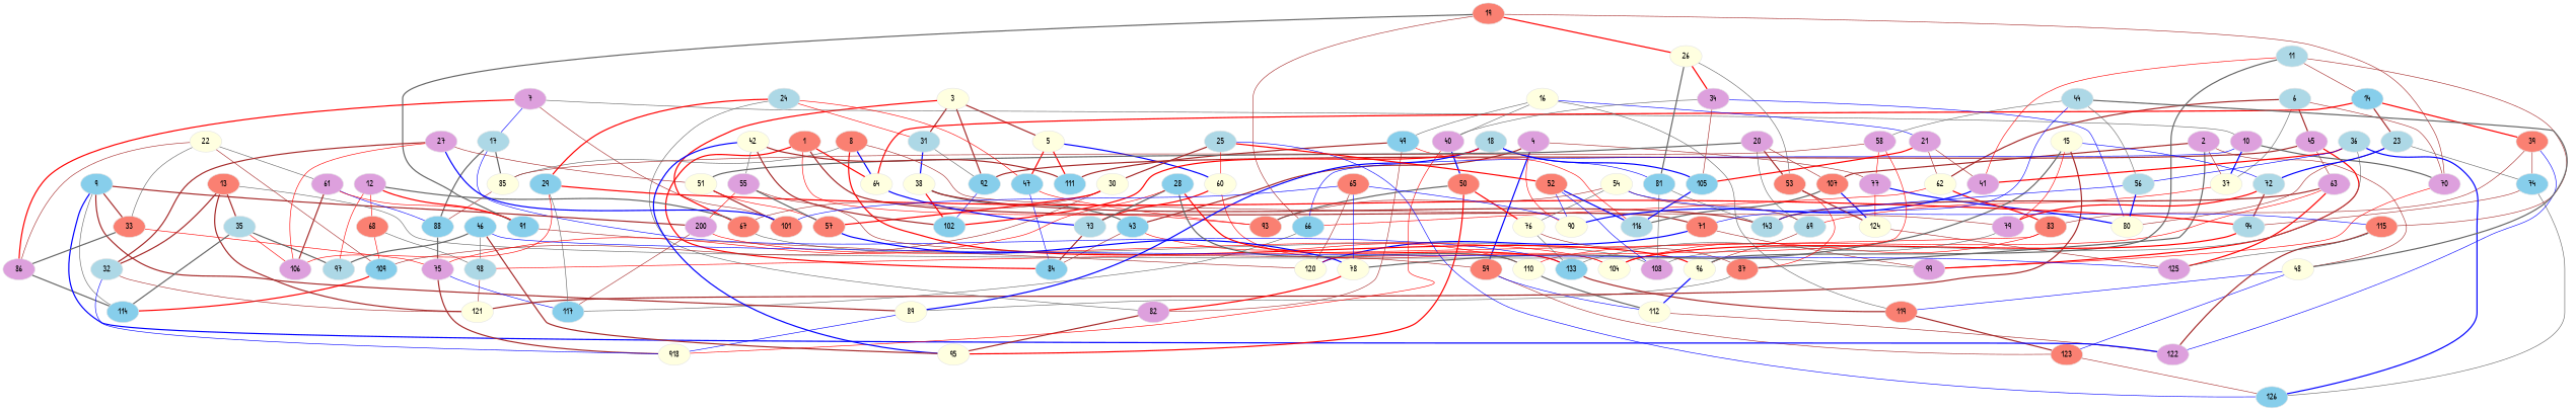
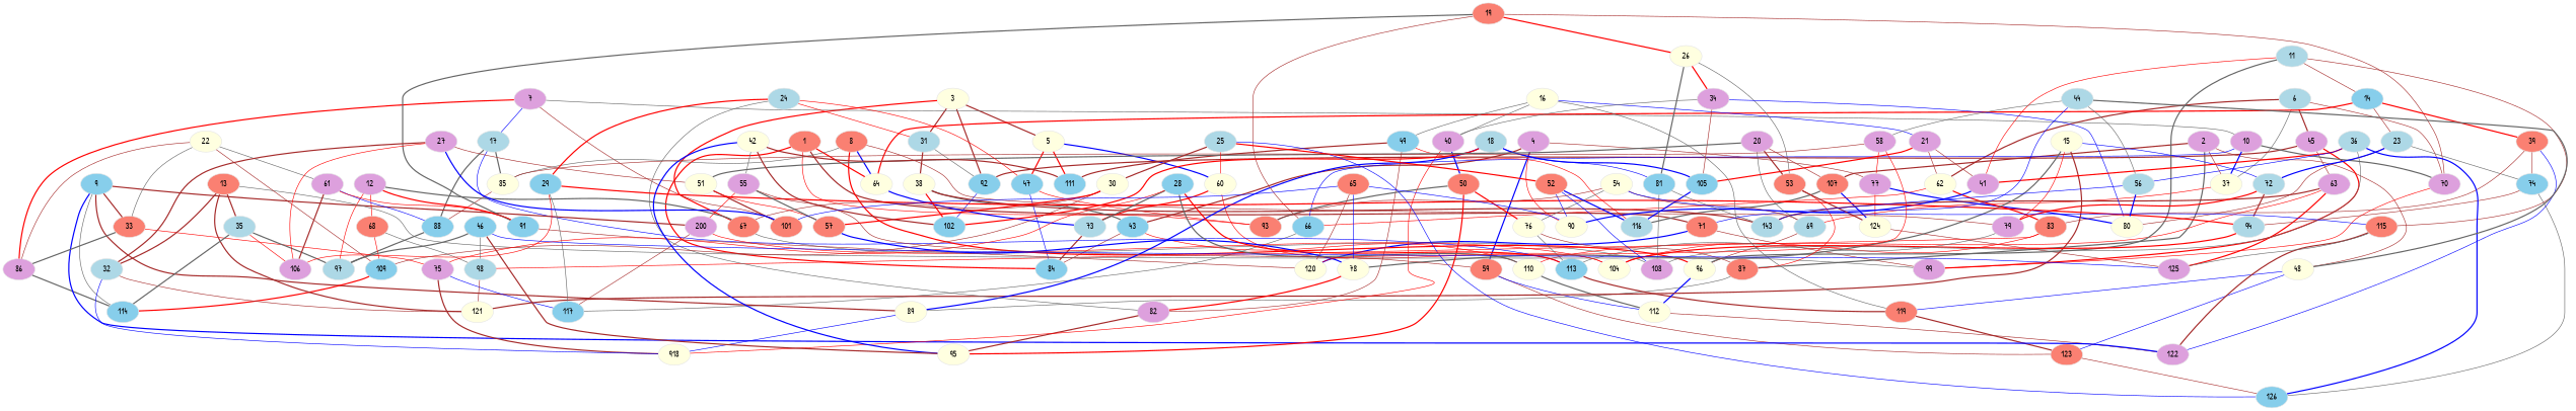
  graph {
    fontname="Patrick Hand"
    node [color=gray90 fillcolor=lightyellow fontname="Patrick Hand" style=filled]
    edge [color=brown fontname="Patrick Hand" style=solid]
    1 [fillcolor=salmon]
    64
    71 [fillcolor=salmon]
    84 [fillcolor=skyblue]
    93 [fillcolor=salmon]
    73 [fillcolor=lightblue]
    99 [fillcolor=plum]
    120
    2 [fillcolor=plum]
    37
    48
    87 [fillcolor=salmon]
    107 [fillcolor=salmon]
    69 [fillcolor=lightblue]
    119 [fillcolor=salmon]
    123 [fillcolor=salmon]
    89
    116 [fillcolor=lightblue]
    124
    3
    5
    31 [fillcolor=lightblue]
    67 [fillcolor=salmon]
    92 [fillcolor=skyblue]
    47 [fillcolor=skyblue]
    60
    111 [fillcolor=skyblue]
    38
    108 [fillcolor=plum]
    102 [fillcolor=skyblue]
    4 [fillcolor=plum]
    43 [fillcolor=skyblue]
    59 [fillcolor=salmon]
    77 [fillcolor=plum]
    90
    110
    112
    80
    104
    6 [fillcolor=lightblue]
    45 [fillcolor=plum]
    62
    70 [fillcolor=plum]
    63 [fillcolor=plum]
    66 [fillcolor=skyblue]
    83 [fillcolor=salmon]
    7 [fillcolor=plum]
    10 [fillcolor=plum]
    17 [fillcolor=lightblue]
    86 [fillcolor=plum]
    101 [fillcolor=salmon]
    85
    88 [fillcolor=skyblue]
-   113 [fillcolor=skyblue label=133]
+   113 [fillcolor=skyblue]
    114 [fillcolor=skyblue]
    8 [fillcolor=salmon]
    79 [fillcolor=plum]
    96
    9 [fillcolor=skyblue]
    33 [fillcolor=salmon]
    n61 [fillcolor=plum label=200]
    122 [fillcolor=plum]
    75 [fillcolor=plum]
    n64 [label=918]
    117 [fillcolor=skyblue]
    11 [fillcolor=lightblue]
    14 [fillcolor=skyblue]
    41 [fillcolor=plum]
    115 [fillcolor=salmon]
    23 [fillcolor=lightblue]
    39 [fillcolor=salmon]
    125 [fillcolor=plum]
    12 [fillcolor=plum]
    68 [fillcolor=salmon]
    91 [fillcolor=skyblue]
    97 [fillcolor=lightblue]
    109 [fillcolor=skyblue]
    98 [fillcolor=lightblue]
    13 [fillcolor=salmon]
    32 [fillcolor=lightblue]
    35 [fillcolor=lightblue]
    121
    106 [fillcolor=plum]
    72 [fillcolor=lightblue]
    74 [fillcolor=skyblue]
    15
    78
    94 [fillcolor=lightblue]
    82 [fillcolor=plum]
    21 [fillcolor=plum]
    16
    40 [fillcolor=plum]
    49 [fillcolor=skyblue]
    105 [fillcolor=skyblue]
    50 [fillcolor=salmon]
    18 [fillcolor=lightblue]
    81 [fillcolor=skyblue]
    n98 [fillcolor=lightblue label=143]
    19 [fillcolor=salmon]
    26
    53 [fillcolor=salmon]
    34 [fillcolor=plum]
    20 [fillcolor=plum]
    51
    57 [fillcolor=salmon]
    22
    61 [fillcolor=plum]
    126 [fillcolor=skyblue]
    24 [fillcolor=lightblue]
    29 [fillcolor=skyblue]
    95
    25 [fillcolor=lightblue]
    30
    52 [fillcolor=salmon]
    27 [fillcolor=plum]
    28 [fillcolor=skyblue]
    36 [fillcolor=lightblue]
    56 [fillcolor=lightblue]
    76
    42
    55 [fillcolor=plum]
    44 [fillcolor=lightblue]
    58 [fillcolor=plum]
    46 [fillcolor=skyblue]
    54
    65 [fillcolor=salmon]
    1 -- 64 [color=red style=bold]
    1 -- 71 [style=bold]
    1 -- 84 [color=red style=bold]
    1 -- 93 [color=red]
    64 -- 73 [color=blue style=bold]
    71 -- 99
    71 -- 120 [color=blue style=bold]
    73 -- 84 [style=bold]
    2 -- 37
    2 -- 48
    2 -- 87 [color=gray40 style=bold]
    2 -- 107 [style=bold]
    37 -- 69 [color=red]
    48 -- 119 [color=blue]
    48 -- 123 [color=blue]
    87 -- 89 [color=gray40]
    107 -- 116 [color=gray40 style=bold]
    107 -- 124 [color=blue style=bold]
    69 -- 96
    119 -- 123 [style=bold]
    123 -- 126
    89 -- n64 [color=blue]
    124 -- 125
    3 -- 5 [style=bold]
    3 -- 31 [style=bold]
    3 -- 67 [color=red style=bold]
    3 -- 92 [style=bold]
    5 -- 47 [color=red style=bold]
    5 -- 60 [color=blue style=bold]
    5 -- 111 [color=red style=bold]
    31 -- 92 [color=gray40]
-   31 -- 38 [color=blue style=bold]
+   31 -- 38 [style=bold]
    67 -- 108 [color=gray40]
    92 -- 102 [color=blue]
    47 -- 84 [color=blue]
    47 -- 93 [color=red]
    60 -- 73 [color=red style=bold]
    60 -- 104 [color=red]
    38 -- 102 [color=red style=bold]
    38 -- 43 [color=gray40 style=bold]
    38 -- n98 [style=bold]
    4 -- 43 [style=bold]
    4 -- 59 [color=blue style=bold]
    4 -- 77
    4 -- 90 [color=red]
    43 -- 84
    43 -- 110 [color=red]
    59 -- 123
    59 -- 112 [color=blue]
    77 -- 124 [color=red]
    77 -- 80 [color=blue style=bold]
    110 -- 112 [color=gray40 style=bold]
    112 -- 122
    6 -- 37 [color=gray40]
    6 -- 45 [style=bold]
    6 -- 62 [style=bold]
    6 -- 70
    45 -- 99 [color=red style=bold]
    45 -- 92 [style=bold]
    45 -- 63
    62 -- 66 [color=red]
    62 -- 83 [color=red style=bold]
    70 -- 99 [color=red]
    63 -- 110 [color=red]
    63 -- 125 [color=red style=bold]
    63 -- n98 [style=bold]
    66 -- 117 [color=gray40]
    83 -- 104 [color=red]
    83 -- 98 [color=red]
    7 -- 10 [color=gray40]
    7 -- 17 [color=blue]
    7 -- 86 [color=red style=bold]
    7 -- 101
    10 -- 37 [color=blue style=bold]
    10 -- 70 [color=gray40 style=bold]
    10 -- 66 [color=blue]
    17 -- 85 [color=gray40 style=bold]
    17 -- 88 [color=gray40 style=bold]
    17 -- 113 [color=blue]
    86 -- 114 [color=gray40 style=bold]
    85 -- 88
-   88 -- 75 [color=gray40 style=bold]
+   88 -- 97 [color=gray40 style=bold]
    113 -- 119 [style=bold]
    8 -- 64 [color=blue style=bold]
    8 -- 85 [color=gray40]
    8 -- 79
    8 -- 96 [color=red style=bold]
    79 -- 113 [color=gray40]
    96 -- 112 [color=blue style=bold]
    9 -- 89 [style=bold]
    9 -- 114 [color=gray40]
    9 -- 33 [style=bold]
    9 -- n61 [style=bold]
    9 -- 122 [color=blue style=bold]
    33 -- 86 [color=gray40 style=bold]
    33 -- 75 [color=red]
    n61 -- 104 [color=red]
    n61 -- 117
    75 -- n64 [style=bold]
    75 -- 117 [color=blue]
    11 -- 96 [color=gray40 style=bold]
    11 -- 14
    11 -- 41 [color=red]
    11 -- 115
    14 -- 64 [color=red style=bold]
-   14 -- 23 [style=bold]
+   14 -- 23
    14 -- 39 [color=red style=bold]
    41 -- 90 [color=blue style=bold]
    115 -- 122 [style=bold]
    115 -- 125 [color=gray40]
    23 -- 80
    23 -- 72 [color=blue style=bold]
    23 -- 74 [color=gray40]
    39 -- 83
    39 -- 122 [color=blue]
    39 -- 74
    12 -- 67 [color=gray40 style=bold]
    12 -- 68 [color=red]
    12 -- 91 [color=red style=bold]
    12 -- 97 [color=red]
    68 -- 109 [color=red]
    68 -- 98 [color=gray40]
    91 -- 120
    109 -- 114 [color=red style=bold]
    98 -- 121
    13 -- 99 [color=gray40]
    13 -- 32 [style=bold]
    13 -- 35 [style=bold]
    13 -- 121 [style=bold]
    32 -- n64 [color=blue]
    32 -- 121
    35 -- 114 [color=gray40 style=bold]
    35 -- 97 [color=gray40 style=bold]
    35 -- 106 [color=red]
    72 -- 79 [color=red style=bold]
    72 -- 94 [style=bold]
    74 -- 94
    74 -- 126 [color=gray40]
    15 -- 79 [color=red]
    15 -- 121 [style=bold]
    15 -- 72 [color=blue]
    15 -- 78 [color=gray40 style=bold]
    78 -- 82 [color=red style=bold]
    94 -- 104 [color=red style=bold]
    82 -- 95 [style=bold]
    21 -- 62
    21 -- 41
    21 -- 105 [color=red style=bold]
    16 -- 119 [color=gray40]
    16 -- 21 [color=blue]
    16 -- 40 [color=gray40]
    16 -- 49 [color=gray40]
    40 -- n64 [color=red]
    40 -- 50 [color=blue style=bold]
    49 -- 116 [color=red]
    49 -- 111 [style=bold]
    49 -- 82
    105 -- 116 [color=blue style=bold]
    50 -- 93 [color=gray40 style=bold]
    50 -- 95 [color=red style=bold]
    50 -- 76 [color=red style=bold]
    18 -- 89 [color=blue style=bold]
    18 -- 102 [color=red style=bold]
    18 -- 105 [color=blue style=bold]
    18 -- 81 [color=blue]
    81 -- 108 [color=gray40]
    81 -- n98 [color=gray40]
    19 -- 70
    19 -- 66
    19 -- 91 [color=gray40 style=bold]
    19 -- 26 [color=red style=bold]
    26 -- 81 [color=gray40 style=bold]
    26 -- 53 [color=gray40]
    26 -- 34 [color=red style=bold]
    53 -- 87 [color=red]
    53 -- 124 [style=bold]
    34 -- 80 [color=blue]
    34 -- 40 [color=gray40]
    34 -- 105
    20 -- 107
    20 -- 69 [color=gray40]
    20 -- 53 [style=bold]
    20 -- 51 [color=gray40 style=bold]
    51 -- 101 [style=bold]
    51 -- 57 [color=red]
    57 -- 78 [color=blue style=bold]
    22 -- 86
    22 -- 33 [color=gray40]
    22 -- 109
    22 -- 61 [color=gray40]
    61 -- 88 [color=blue]
    61 -- 91 [color=red]
    61 -- 106 [style=bold]
    24 -- 31 [color=red]
    24 -- 47 [color=red]
    24 -- 82 [color=gray40]
    24 -- 29 [color=red style=bold]
    29 -- 117 [color=gray40]
    29 -- 106 [color=red]
    29 -- 94 [color=red style=bold]
    25 -- 60 [color=red]
    25 -- 126 [color=blue]
    25 -- 30 [style=bold]
    25 -- 52 [color=red style=bold]
    30 -- 67
    30 -- 109
    30 -- 57 [color=red style=bold]
    52 -- 116 [color=blue style=bold]
    52 -- 108 [color=blue]
    52 -- 90 [color=blue]
    27 -- 101 [color=blue style=bold]
    27 -- 32 [style=bold]
    27 -- 106 [color=red]
    27 -- 51
    28 -- 73 [color=gray40 style=bold]
    28 -- 110 [color=gray40 style=bold]
    28 -- 113 [color=red style=bold]
    28 -- 75 [color=red]
    36 -- 108 [color=gray40]
    36 -- 41 [color=red style=bold]
    36 -- 126 [color=blue style=bold]
    36 -- 56 [color=blue]
    56 -- 71 [color=blue]
    56 -- 80 [color=blue style=bold]
    76 -- 87
    76 -- 113 [color=gray40]
    42 -- 111 [style=bold]
    42 -- 102 [style=bold]
    42 -- 95 [color=blue style=bold]
    42 -- 55 [color=gray40]
    55 -- 59
    55 -- n61 [color=red]
    55 -- 57 [color=gray40 style=bold]
    44 -- 48 [color=gray40 style=bold]
    44 -- n98 [color=blue]
    44 -- 56 [color=gray40]
    44 -- 58 [color=gray40]
    58 -- 120 [color=red]
    58 -- 77 [color=red]
    58 -- 85
    46 -- 125 [color=blue]
    46 -- 97 [color=gray40 style=bold]
    46 -- 98 [color=gray40]
    46 -- 95 [style=bold]
    54 -- 93
    54 -- 69
    54 -- 115 [color=blue]
    54 -- 76 [color=gray40]
    65 -- 120
    65 -- 90 [color=blue]
    65 -- 101 [color=blue]
    65 -- 78 [color=blue]
  }
